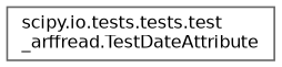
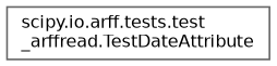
  digraph {
    rankdir=LR
-   n1 [color=grey40 fillcolor=white fontname=Helvetica fontsize=10 height=0.2 label="scipy.io.tests.tests.test\l_arffread.TestDateAttribute" shape=box style=filled width=0.4]
+   n1 [color=grey40 fillcolor=white fontname=Helvetica fontsize=10 height=0.2 label="scipy.io.arff.tests.test\l_arffread.TestDateAttribute" shape=box style=filled width=0.4]
  }
